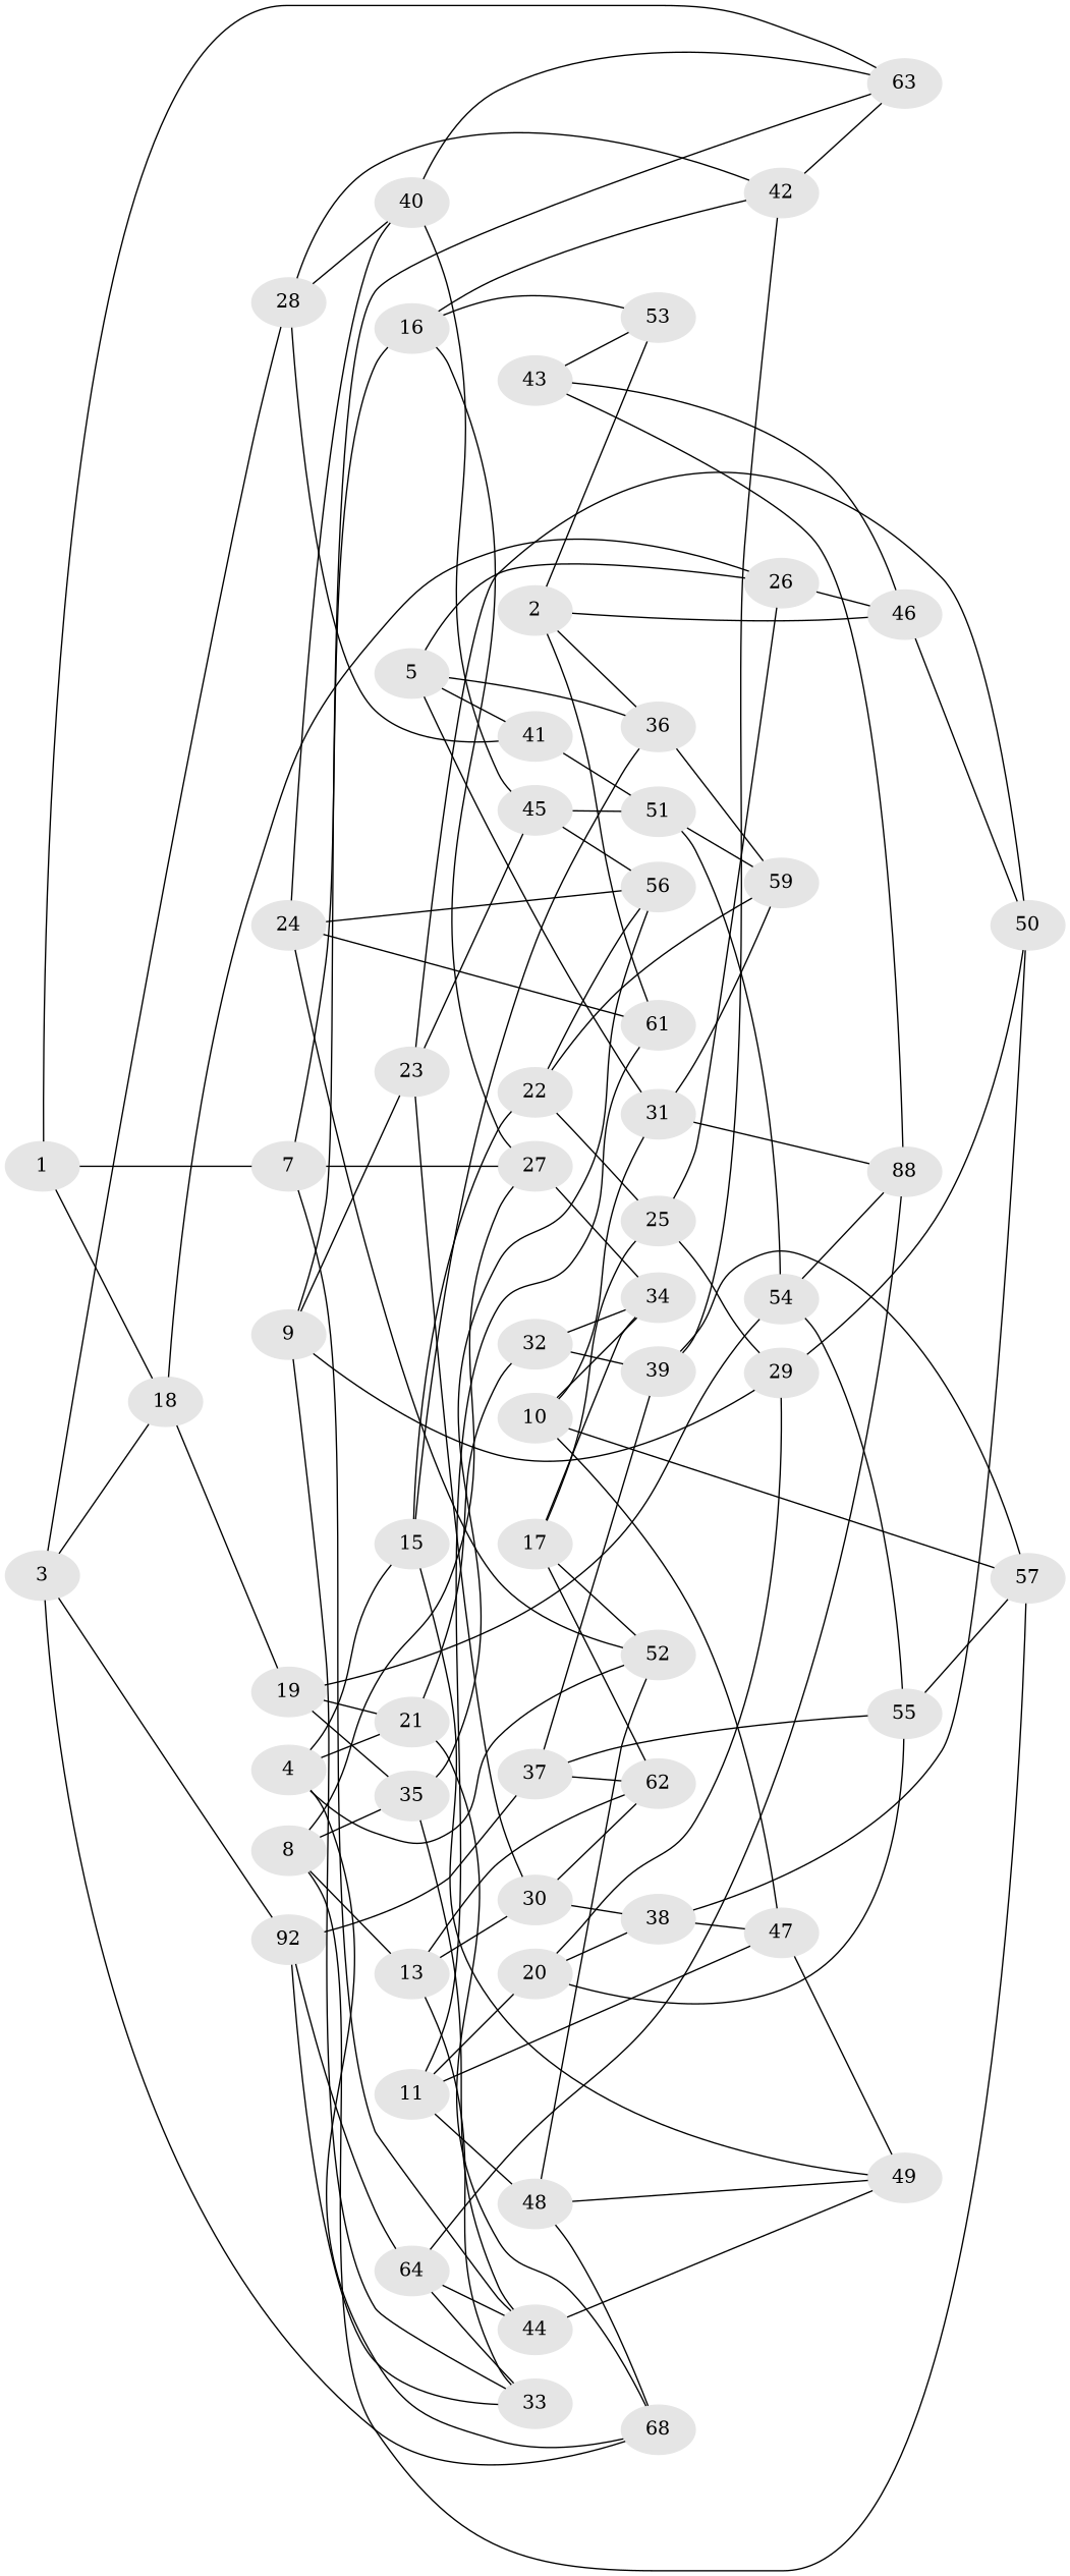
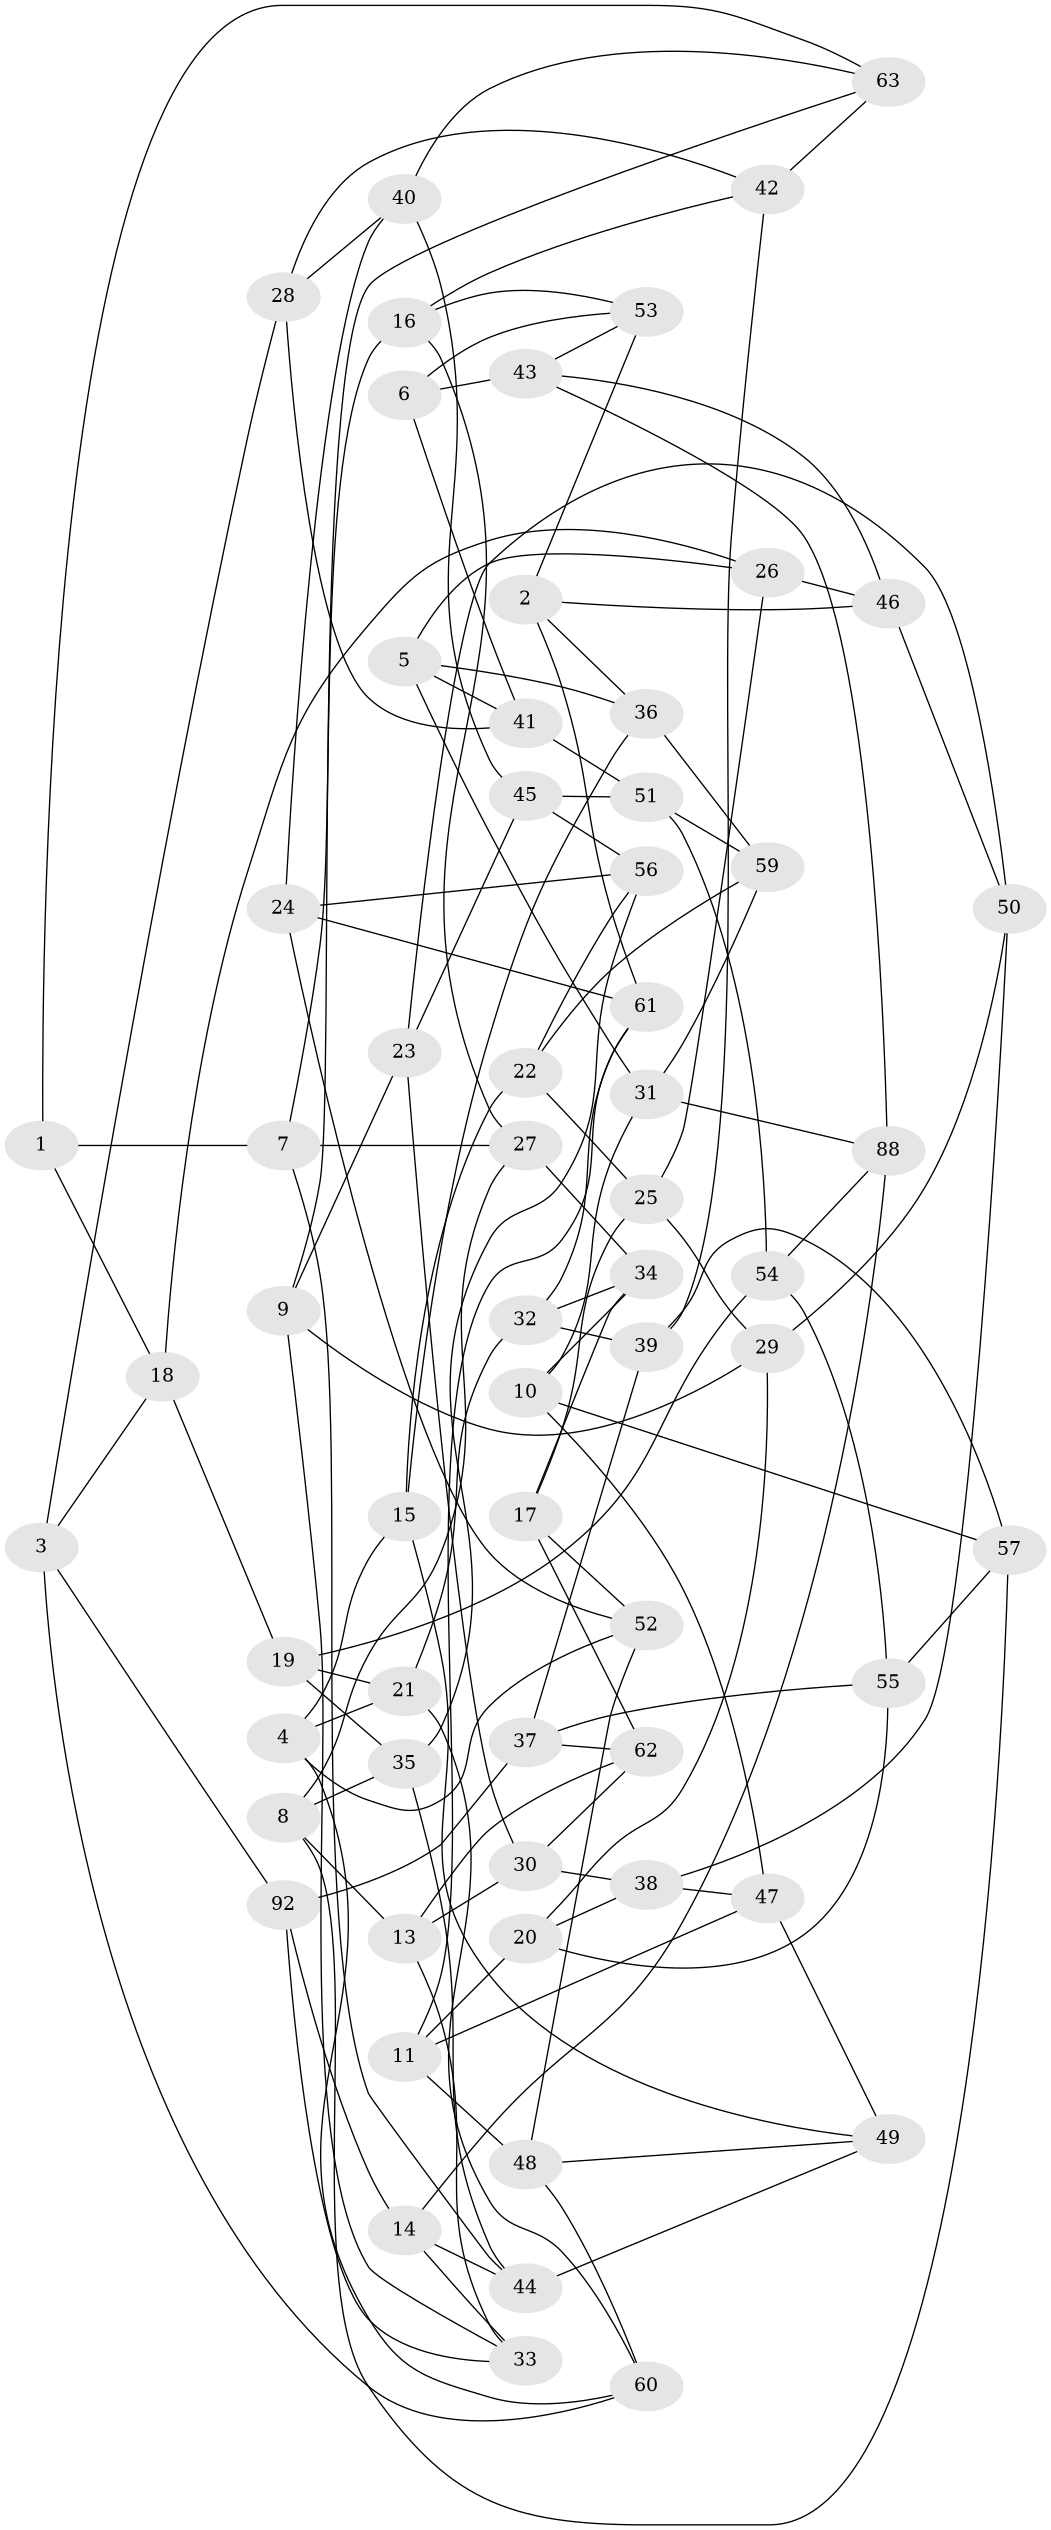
  graph {
    rankdir=LR
    node [color=gray90 style=filled]
    1
    7
    18
    63
+   6
    53
    41
    43
    16
    27
    44
    26
    19
    2
    36
    46
    61
    59
    50
    3
    n21 [label=92]
    28
-   60 [label=68]
+   60
    33
-   14 [label=64]
+   14
    37
    42
    40
    4
    15
    21
    52
    22
    49
    32
    5
    31
    n38 [label=88]
    51
    34
    8
    13
    35
    57
    30
    62
    56
    9
    23
    29
    45
    10
    47
    11
    20
    48
    38
    55
    39
    25
    17
    54
    24
    1 -- 7
    1 -- 18
    1 -- 63
    7 -- 16
    7 -- 27
    7 -- 44
    18 -- 26
    18 -- 19
+   6 -- 53
+   6 -- 41
+   6 -- 43
    41 -- 51
    43 -- 53
    43 -- 46
    43 -- n38
    16 -- 53
    16 -- 27
    16 -- 42
    27 -- 34
    44 -- 49
    26 -- 46
    19 -- 21
    19 -- 35
    19 -- 54
    2 -- 53
    2 -- 36
    2 -- 46
    2 -- 61
    36 -- 59
    46 -- 50
    3 -- 18
    3 -- n21
    3 -- 28
    3 -- 60
    n21 -- 33
    n21 -- 14
    n21 -- 37
    28 -- 41
    28 -- 42
    28 -- 40
    14 -- 44
    14 -- 33
    14 -- n38
    37 -- 62
    37 -- 55
    37 -- 39
    42 -- 63
    40 -- 63
    40 -- 45
    4 -- 60
    4 -- 15
    4 -- 21
    4 -- 52
    15 -- 36
    15 -- 22
    15 -- 49
    21 -- 60
    21 -- 32
    22 -- 59
    22 -- 56
    22 -- 25
+   32 -- 61
    32 -- 34
    32 -- 39
    5 -- 41
    5 -- 26
    5 -- 36
    5 -- 31
    31 -- 59
    31 -- n38
    51 -- 59
    51 -- 54
    8 -- 27
    8 -- 13
    8 -- 35
    8 -- 57
    13 -- 33
    13 -- 30
    13 -- 62
    35 -- 44
    35 -- 56
    30 -- 62
    30 -- 38
    9 -- 63
    9 -- 33
    9 -- 23
    9 -- 29
    23 -- 50
    23 -- 30
    23 -- 45
    29 -- 50
    45 -- 51
    45 -- 56
    10 -- 31
    10 -- 34
    10 -- 57
    10 -- 47
    47 -- 49
    11 -- 61
    11 -- 47
    11 -- 20
    11 -- 48
    20 -- 29
    20 -- 38
    20 -- 55
    48 -- 60
    48 -- 52
    48 -- 49
    38 -- 50
    38 -- 47
    55 -- 57
    39 -- 42
    39 -- 57
    25 -- 26
    25 -- 29
    17 -- 52
    17 -- 34
    17 -- 62
    17 -- 25
    54 -- n38
    54 -- 55
    24 -- 61
    24 -- 40
    24 -- 52
    24 -- 56
  }
